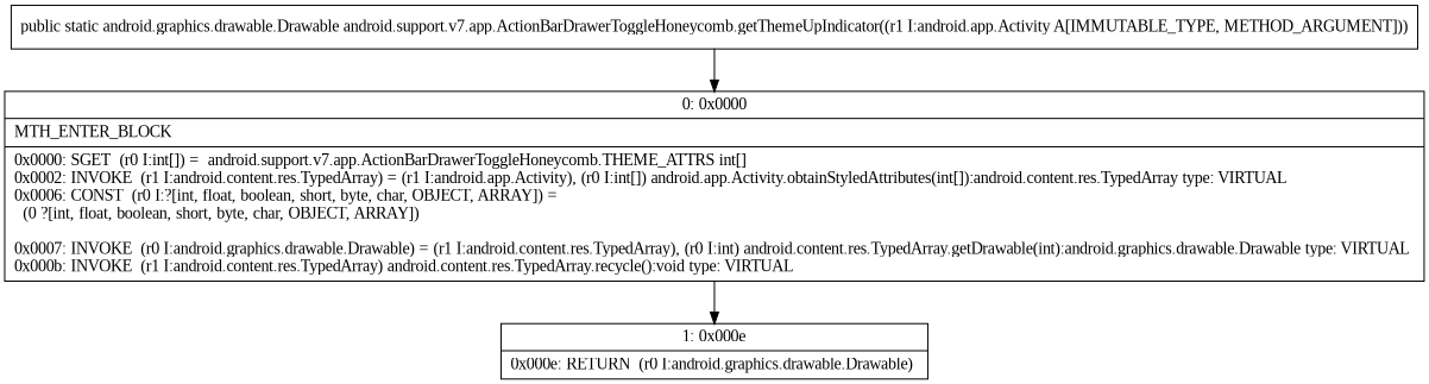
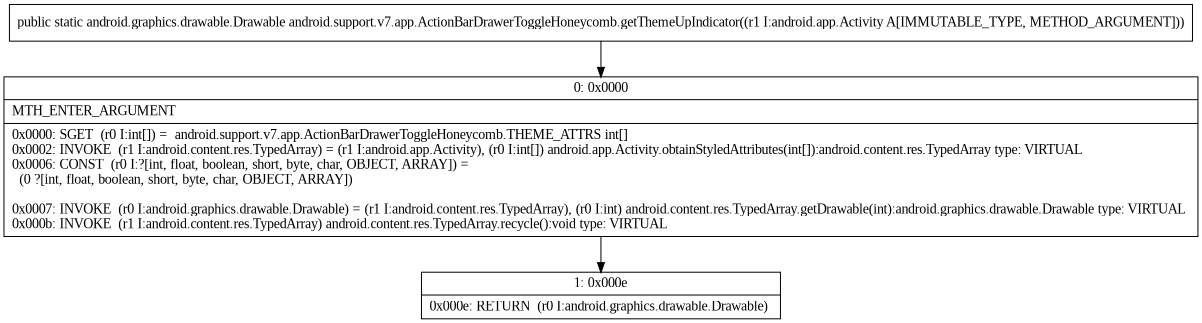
  digraph {
    fontname="Liberation Serif"
    node [shape=record fontname="Liberation Serif"]
    edge [fontname="Liberation Serif"]
-   n1 [label="{0\:\ 0x0000|MTH_ENTER_BLOCK\l|0x0000: SGET  (r0 I:int[]) =  android.support.v7.app.ActionBarDrawerToggleHoneycomb.THEME_ATTRS int[] \l0x0002: INVOKE  (r1 I:android.content.res.TypedArray) = (r1 I:android.app.Activity), (r0 I:int[]) android.app.Activity.obtainStyledAttributes(int[]):android.content.res.TypedArray type: VIRTUAL \l0x0006: CONST  (r0 I:?[int, float, boolean, short, byte, char, OBJECT, ARRAY]) = \l  (0 ?[int, float, boolean, short, byte, char, OBJECT, ARRAY])\l \l0x0007: INVOKE  (r0 I:android.graphics.drawable.Drawable) = (r1 I:android.content.res.TypedArray), (r0 I:int) android.content.res.TypedArray.getDrawable(int):android.graphics.drawable.Drawable type: VIRTUAL \l0x000b: INVOKE  (r1 I:android.content.res.TypedArray) android.content.res.TypedArray.recycle():void type: VIRTUAL \l}"]
+   n1 [label="{0\:\ 0x0000|MTH_ENTER_ARGUMENT\l|0x0000: SGET  (r0 I:int[]) =  android.support.v7.app.ActionBarDrawerToggleHoneycomb.THEME_ATTRS int[] \l0x0002: INVOKE  (r1 I:android.content.res.TypedArray) = (r1 I:android.app.Activity), (r0 I:int[]) android.app.Activity.obtainStyledAttributes(int[]):android.content.res.TypedArray type: VIRTUAL \l0x0006: CONST  (r0 I:?[int, float, boolean, short, byte, char, OBJECT, ARRAY]) = \l  (0 ?[int, float, boolean, short, byte, char, OBJECT, ARRAY])\l \l0x0007: INVOKE  (r0 I:android.graphics.drawable.Drawable) = (r1 I:android.content.res.TypedArray), (r0 I:int) android.content.res.TypedArray.getDrawable(int):android.graphics.drawable.Drawable type: VIRTUAL \l0x000b: INVOKE  (r1 I:android.content.res.TypedArray) android.content.res.TypedArray.recycle():void type: VIRTUAL \l}"]
    n2 [label="{1\:\ 0x000e|0x000e: RETURN  (r0 I:android.graphics.drawable.Drawable) \l}"]
    n3 [label="{public static android.graphics.drawable.Drawable android.support.v7.app.ActionBarDrawerToggleHoneycomb.getThemeUpIndicator((r1 I:android.app.Activity A[IMMUTABLE_TYPE, METHOD_ARGUMENT])) }"]
    n1 -> n2
    n3 -> n1
  }
